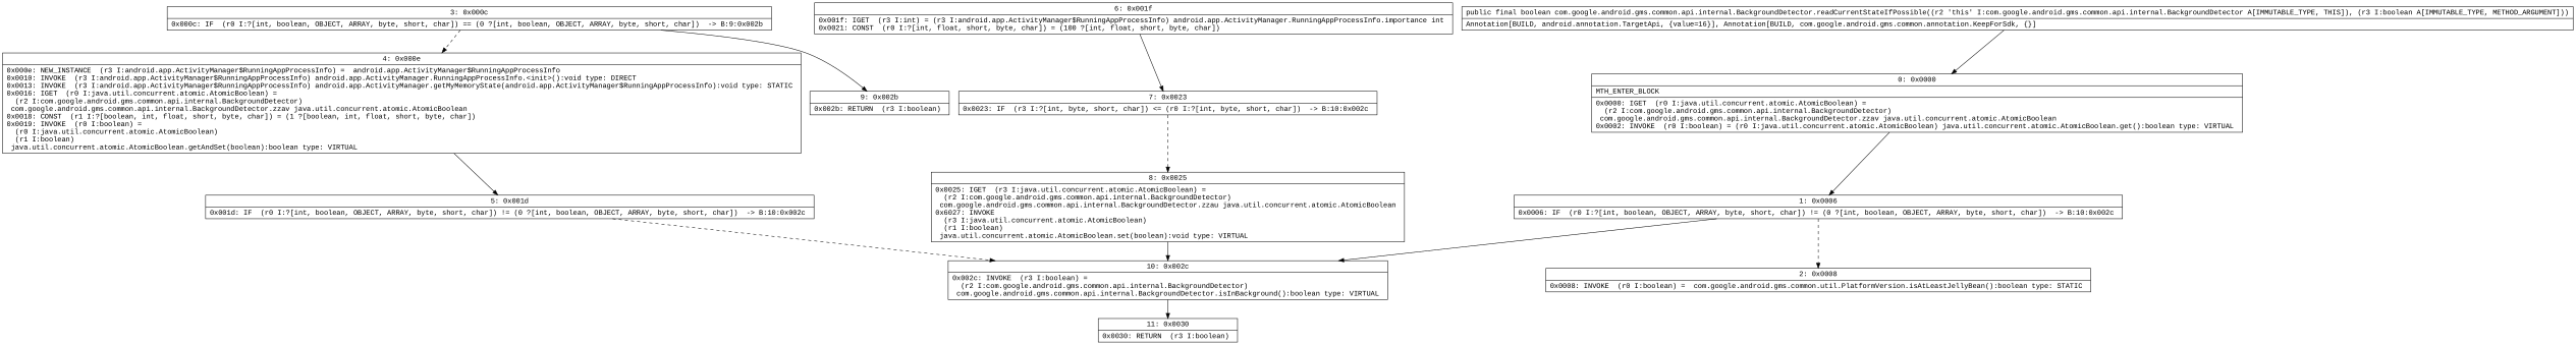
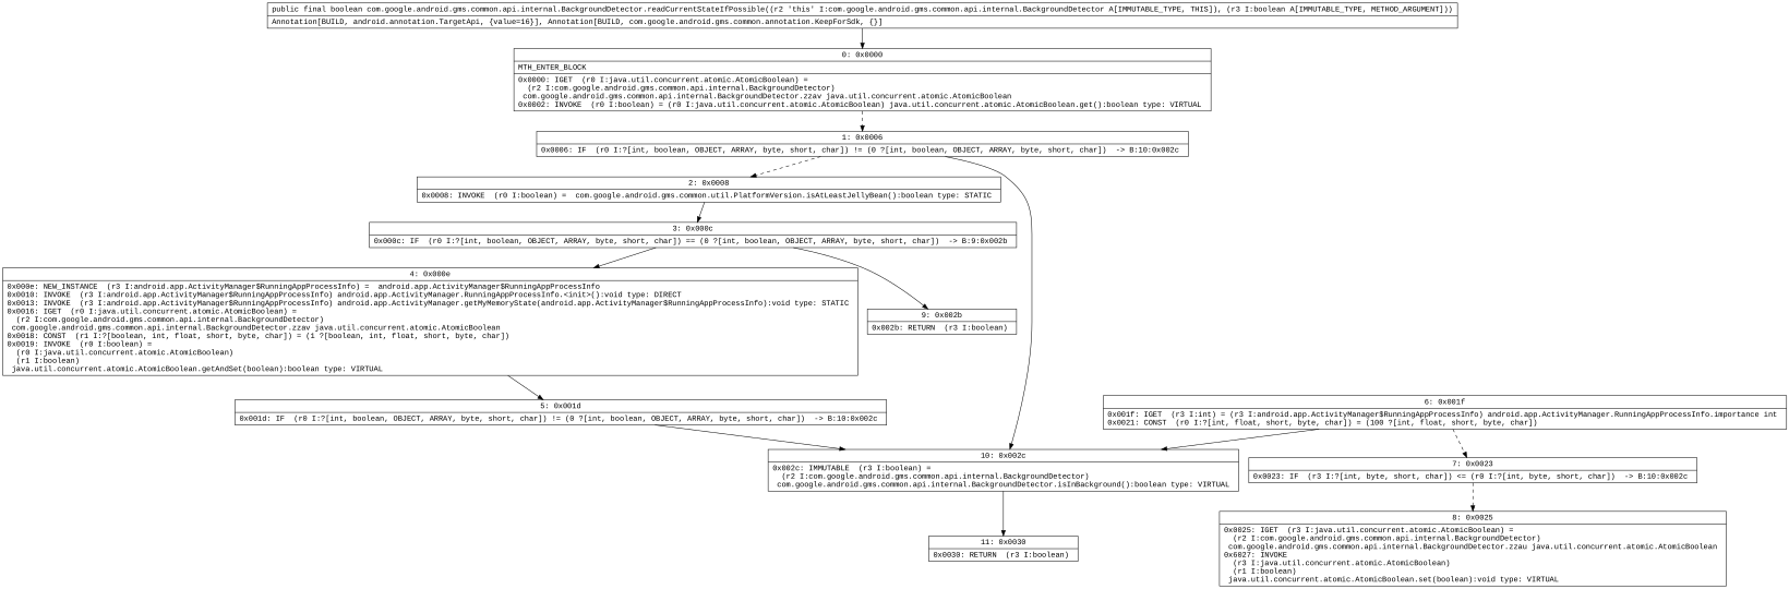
  digraph {
    fontname="Liberation Mono"
    node [fontname="Liberation Mono" shape=record]
    edge [fontname="Liberation Mono"]
    n1 [label="{0\:\ 0x0000|MTH_ENTER_BLOCK\l|0x0000: IGET  (r0 I:java.util.concurrent.atomic.AtomicBoolean) = \l  (r2 I:com.google.android.gms.common.api.internal.BackgroundDetector)\l com.google.android.gms.common.api.internal.BackgroundDetector.zzav java.util.concurrent.atomic.AtomicBoolean \l0x0002: INVOKE  (r0 I:boolean) = (r0 I:java.util.concurrent.atomic.AtomicBoolean) java.util.concurrent.atomic.AtomicBoolean.get():boolean type: VIRTUAL \l}"]
    n2 [label="{1\:\ 0x0006|0x0006: IF  (r0 I:?[int, boolean, OBJECT, ARRAY, byte, short, char]) != (0 ?[int, boolean, OBJECT, ARRAY, byte, short, char])  \-\> B:10:0x002c \l}"]
    n3 [label="{2\:\ 0x0008|0x0008: INVOKE  (r0 I:boolean) =  com.google.android.gms.common.util.PlatformVersion.isAtLeastJellyBean():boolean type: STATIC \l}"]
-   n4 [label="{10\:\ 0x002c|0x002c: INVOKE  (r3 I:boolean) = \l  (r2 I:com.google.android.gms.common.api.internal.BackgroundDetector)\l com.google.android.gms.common.api.internal.BackgroundDetector.isInBackground():boolean type: VIRTUAL \l}"]
+   n4 [label="{10\:\ 0x002c|0x002c: IMMUTABLE  (r3 I:boolean) = \l  (r2 I:com.google.android.gms.common.api.internal.BackgroundDetector)\l com.google.android.gms.common.api.internal.BackgroundDetector.isInBackground():boolean type: VIRTUAL \l}"]
    n5 [label="{3\:\ 0x000c|0x000c: IF  (r0 I:?[int, boolean, OBJECT, ARRAY, byte, short, char]) == (0 ?[int, boolean, OBJECT, ARRAY, byte, short, char])  \-\> B:9:0x002b \l}"]
    n6 [label="{11\:\ 0x0030|0x0030: RETURN  (r3 I:boolean) \l}"]
    n7 [label="{4\:\ 0x000e|0x000e: NEW_INSTANCE  (r3 I:android.app.ActivityManager$RunningAppProcessInfo) =  android.app.ActivityManager$RunningAppProcessInfo \l0x0010: INVOKE  (r3 I:android.app.ActivityManager$RunningAppProcessInfo) android.app.ActivityManager.RunningAppProcessInfo.\<init\>():void type: DIRECT \l0x0013: INVOKE  (r3 I:android.app.ActivityManager$RunningAppProcessInfo) android.app.ActivityManager.getMyMemoryState(android.app.ActivityManager$RunningAppProcessInfo):void type: STATIC \l0x0016: IGET  (r0 I:java.util.concurrent.atomic.AtomicBoolean) = \l  (r2 I:com.google.android.gms.common.api.internal.BackgroundDetector)\l com.google.android.gms.common.api.internal.BackgroundDetector.zzav java.util.concurrent.atomic.AtomicBoolean \l0x0018: CONST  (r1 I:?[boolean, int, float, short, byte, char]) = (1 ?[boolean, int, float, short, byte, char]) \l0x0019: INVOKE  (r0 I:boolean) = \l  (r0 I:java.util.concurrent.atomic.AtomicBoolean)\l  (r1 I:boolean)\l java.util.concurrent.atomic.AtomicBoolean.getAndSet(boolean):boolean type: VIRTUAL \l}"]
    n8 [label="{9\:\ 0x002b|0x002b: RETURN  (r3 I:boolean) \l}"]
    n9 [label="{5\:\ 0x001d|0x001d: IF  (r0 I:?[int, boolean, OBJECT, ARRAY, byte, short, char]) != (0 ?[int, boolean, OBJECT, ARRAY, byte, short, char])  \-\> B:10:0x002c \l}"]
    n10 [label="{6\:\ 0x001f|0x001f: IGET  (r3 I:int) = (r3 I:android.app.ActivityManager$RunningAppProcessInfo) android.app.ActivityManager.RunningAppProcessInfo.importance int \l0x0021: CONST  (r0 I:?[int, float, short, byte, char]) = (100 ?[int, float, short, byte, char]) \l}"]
    n11 [label="{7\:\ 0x0023|0x0023: IF  (r3 I:?[int, byte, short, char]) \<= (r0 I:?[int, byte, short, char])  \-\> B:10:0x002c \l}"]
    n12 [label="{8\:\ 0x0025|0x0025: IGET  (r3 I:java.util.concurrent.atomic.AtomicBoolean) = \l  (r2 I:com.google.android.gms.common.api.internal.BackgroundDetector)\l com.google.android.gms.common.api.internal.BackgroundDetector.zzau java.util.concurrent.atomic.AtomicBoolean \l0x6027: INVOKE  \l  (r3 I:java.util.concurrent.atomic.AtomicBoolean)\l  (r1 I:boolean)\l java.util.concurrent.atomic.AtomicBoolean.set(boolean):void type: VIRTUAL \l}"]
    n13 [label="{public final boolean com.google.android.gms.common.api.internal.BackgroundDetector.readCurrentStateIfPossible((r2 'this' I:com.google.android.gms.common.api.internal.BackgroundDetector A[IMMUTABLE_TYPE, THIS]), (r3 I:boolean A[IMMUTABLE_TYPE, METHOD_ARGUMENT]))  | Annotation[BUILD, android.annotation.TargetApi, \{value=16\}], Annotation[BUILD, com.google.android.gms.common.annotation.KeepForSdk, \{\}]\l}"]
-   n1 -> n2
+   n1 -> n2 [style=dashed]
    n2 -> n3 [style=dashed]
    n2 -> n4
+   n3 -> n5
    n4 -> n6
-   n5 -> n7 [style=dashed]
+   n5 -> n7 [style=solid]
    n5 -> n8
    n7 -> n9
-   n9 -> n4 [style=dashed]
-   n10 -> n11
+   n9 -> n4
+   n10 -> n11 [style=dashed]
    n11 -> n12 [style=dashed]
-   n12 -> n4
+   n10 -> n4
    n13 -> n1
  }
